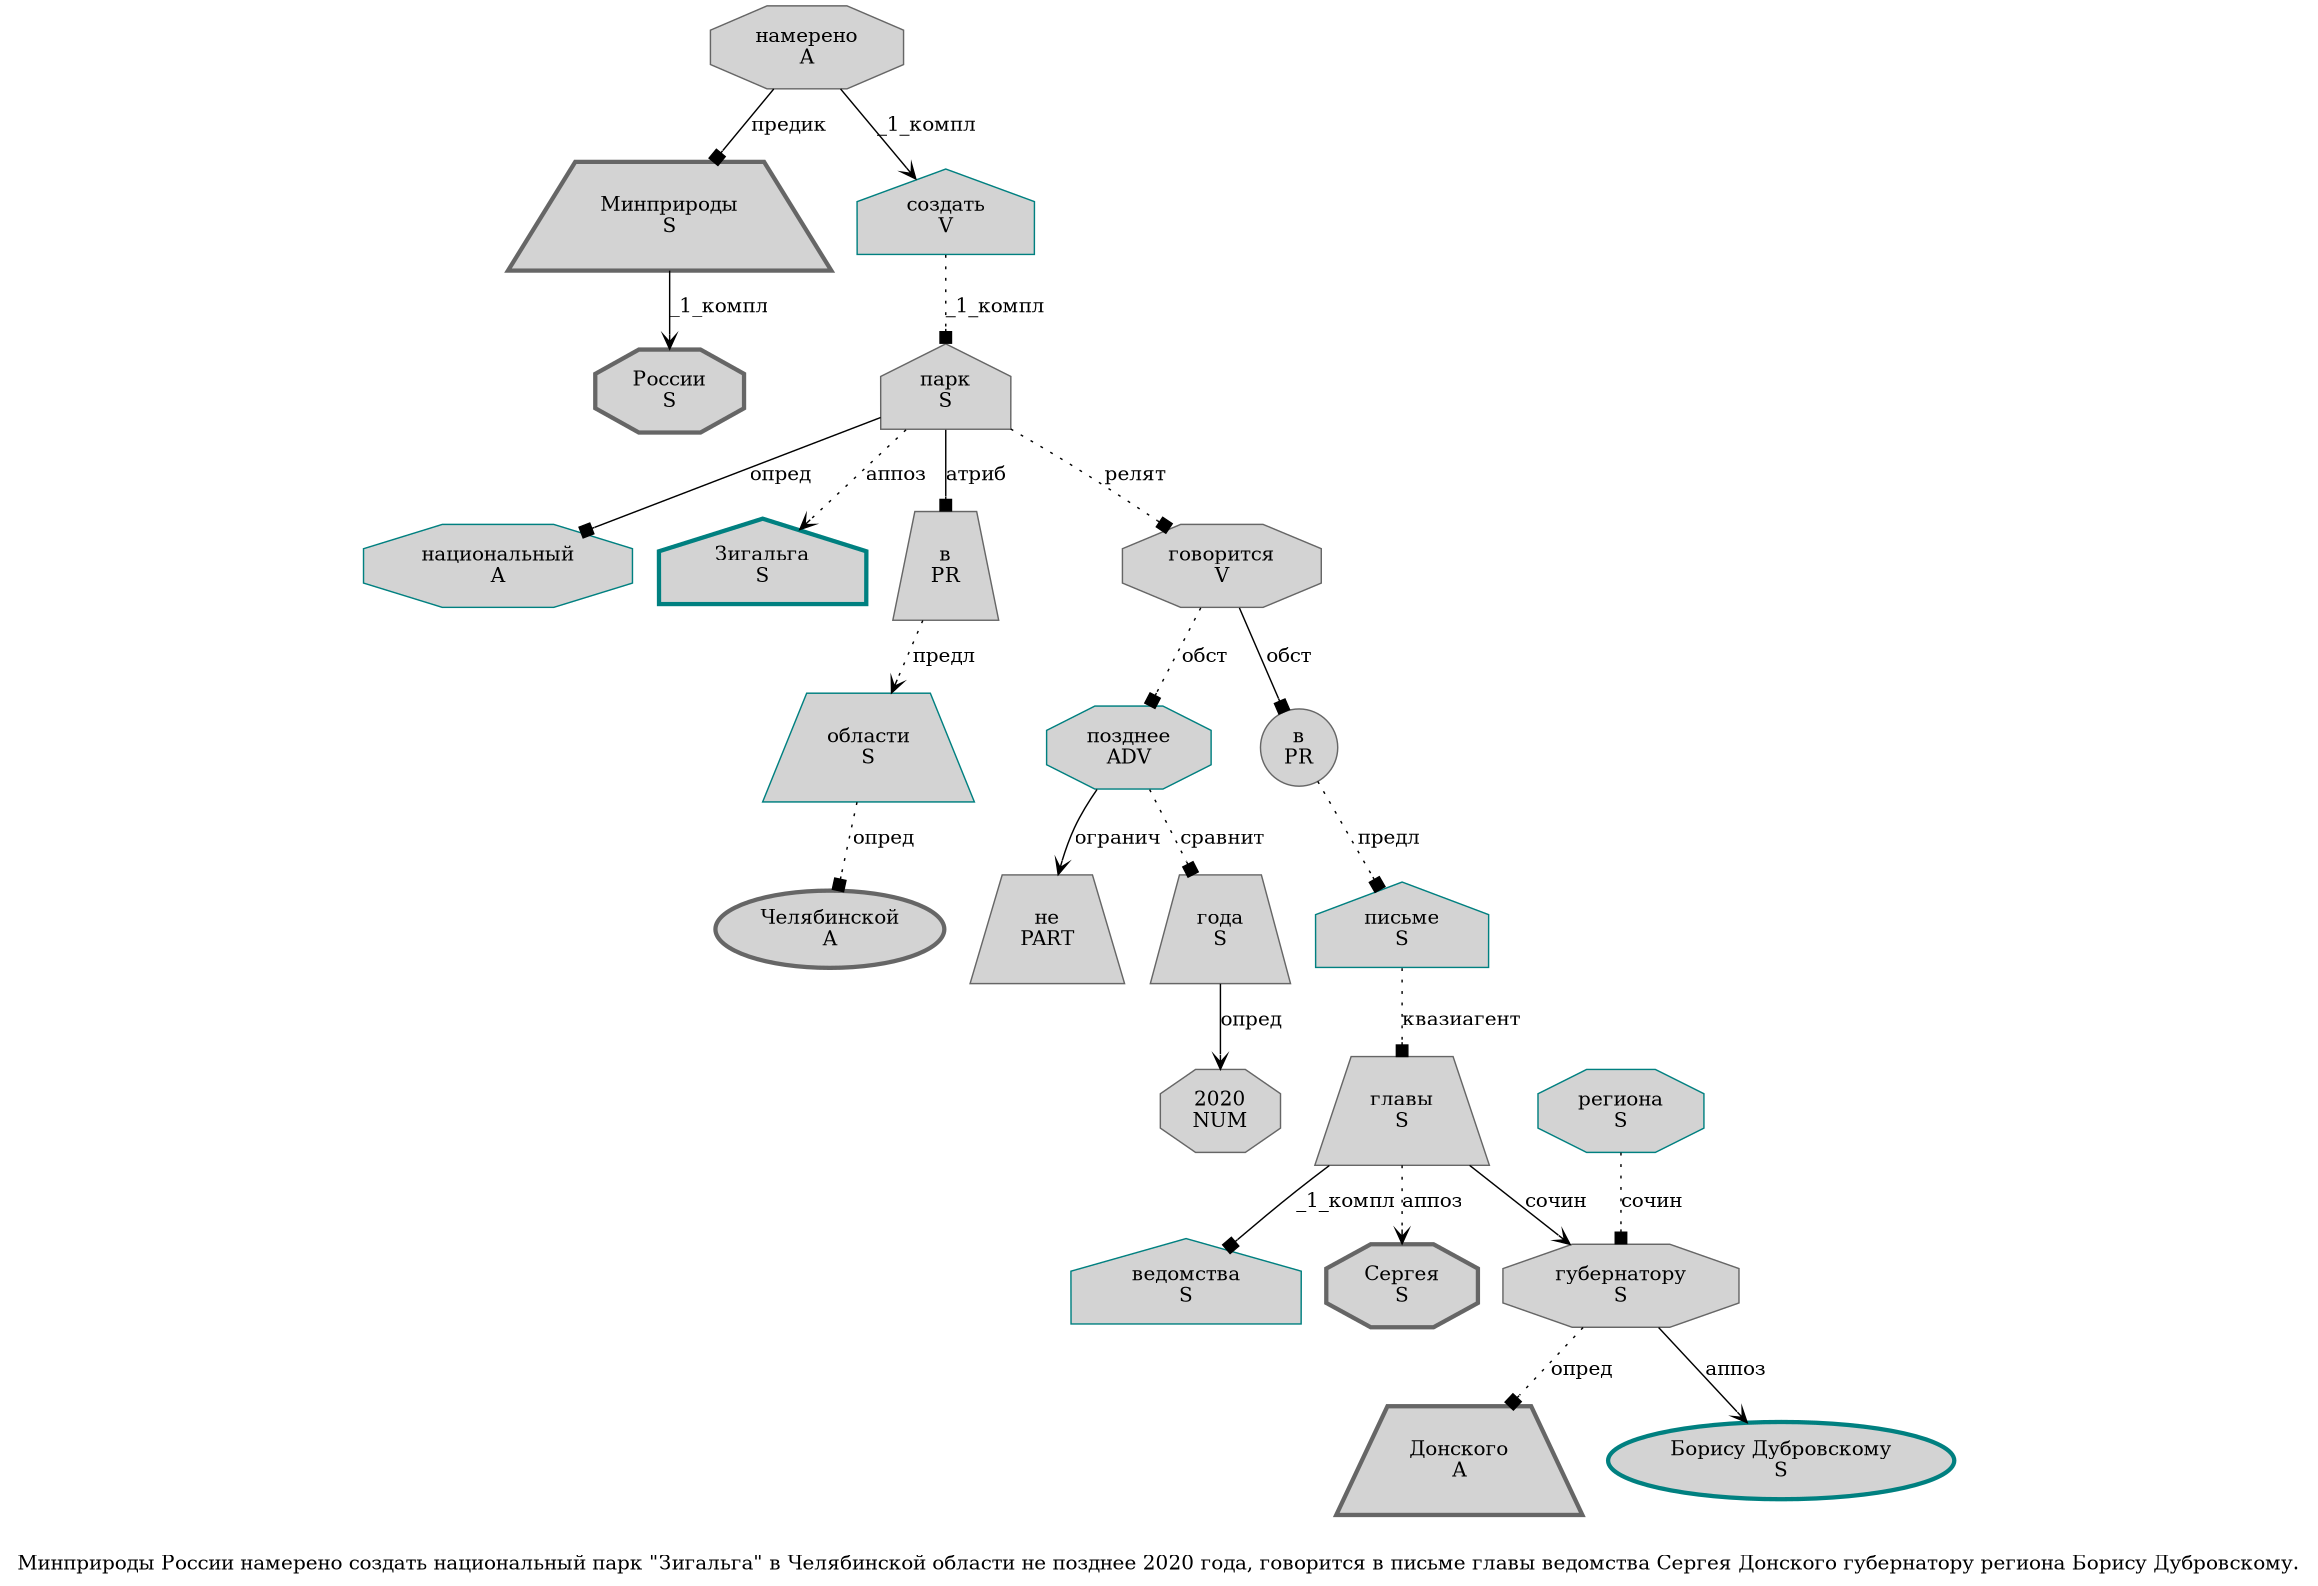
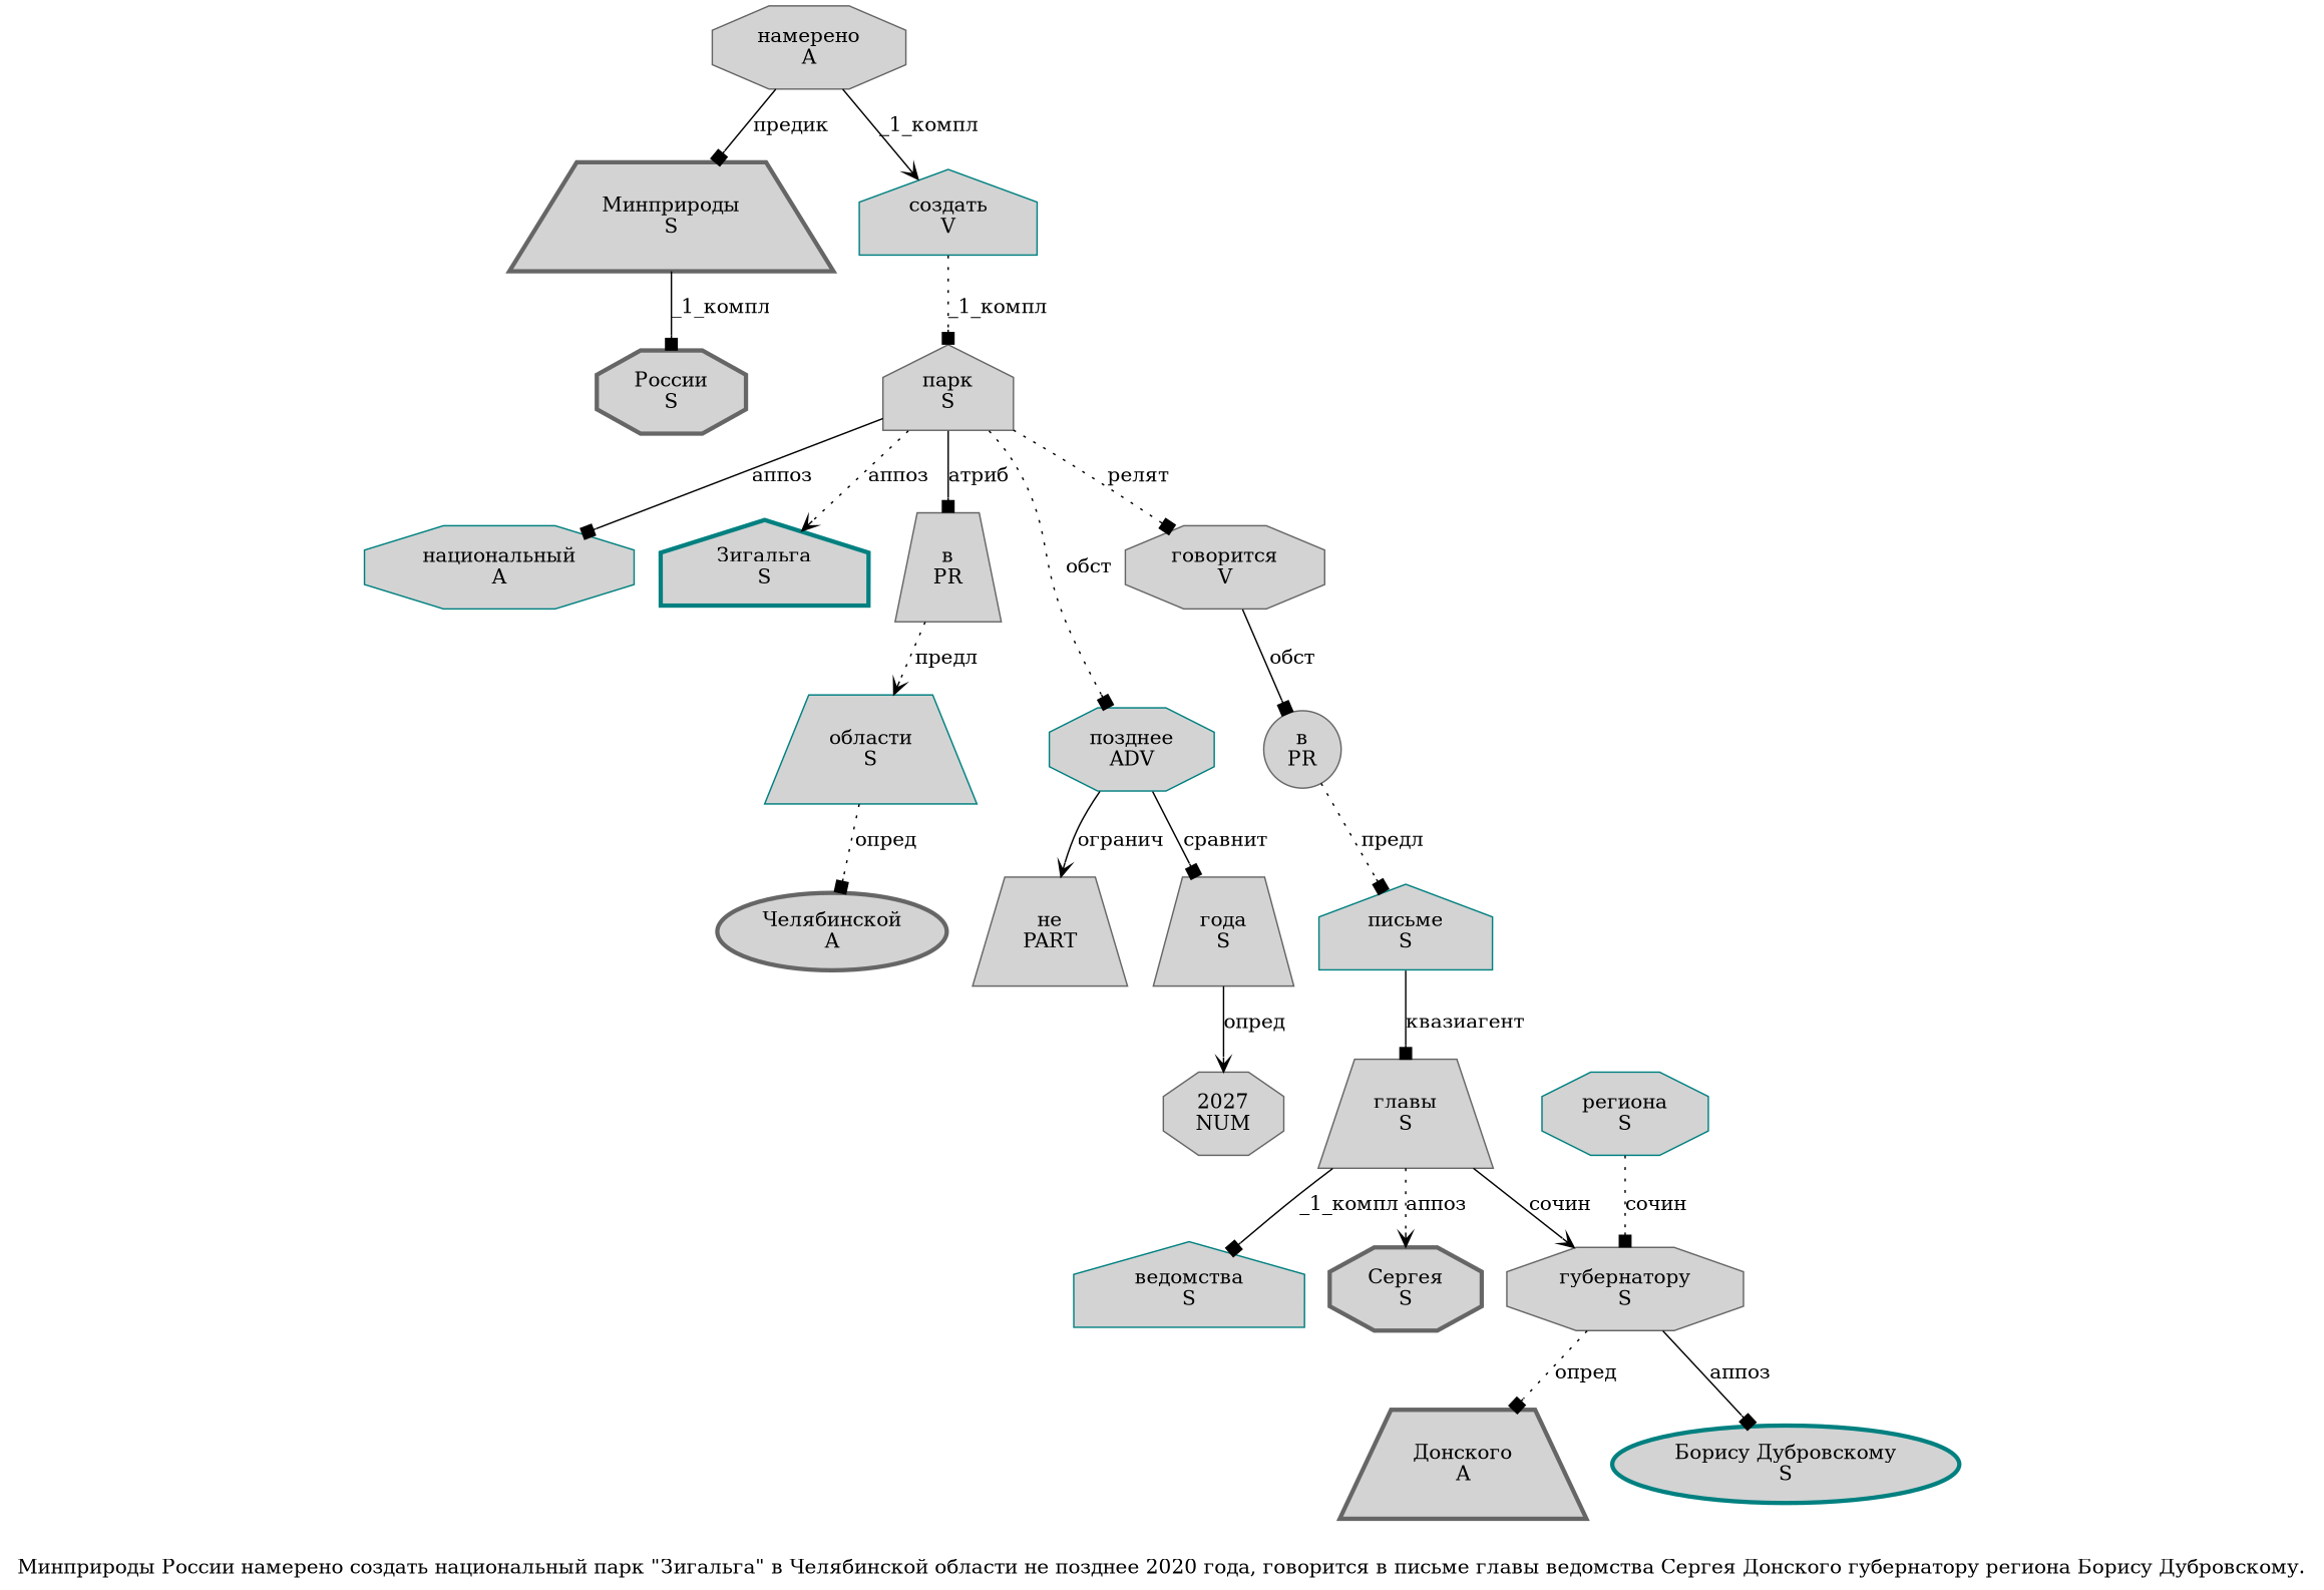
  digraph {
    label="Минприроды России намерено создать национальный парк \"Зигальга\" в Челябинской области не позднее 2020 года, говорится в письме главы ведомства Сергея Донского губернатору региона Борису Дубровскому."
    node [color=gray40 fillcolor=lightgray penwidth=1 shape=octagon style=filled]
    edge [arrowhead=box style=solid]
    n1 [label="Минприроды\nS" penwidth=3 shape=trapezium]
    n2 [label="России\nS" penwidth=3]
    n3 [label="намерено\nA"]
    n4 [color=teal label="создать\nV" shape=house]
    n5 [label="парк\nS" shape=house]
    n6 [color=teal label="национальный\nA"]
    n7 [color=teal label="Зигальга\nS" penwidth=3 shape=house]
    n8 [label="в\nPR" shape=trapezium]
    n9 [label="говорится\nV"]
    n10 [color=teal label="области\nS" shape=trapezium]
    n11 [color=teal label="позднее\nADV"]
    n12 [label="в\nPR" shape=ellipse]
    n13 [label="Челябинской\nA" penwidth=3 shape=ellipse]
    n14 [label="не\nPART" shape=trapezium]
    n15 [label="года\nS" shape=trapezium]
-   n16 [label="2020\nNUM"]
+   n16 [label="2027\nNUM"]
    n17 [color=teal label="письме\nS" shape=house]
    n18 [label="главы\nS" shape=trapezium]
    n19 [color=teal label="ведомства\nS" shape=house]
    n20 [label="Сергея\nS" penwidth=3]
    n21 [label="губернатору\nS"]
    n22 [label="Донского\nA" penwidth=3 shape=trapezium]
    n23 [color=teal label="Борису Дубровскому\nS" penwidth=3 shape=ellipse]
    n24 [color=teal label="региона\nS"]
-   n1 -> n2 [arrowhead=vee label="_1_компл"]
+   n1 -> n2 [label="_1_компл"]
    n3 -> n1 [label="предик"]
    n3 -> n4 [arrowhead=vee label="_1_компл"]
    n4 -> n5 [label="_1_компл" style=dotted]
-   n5 -> n6 [label="опред"]
+   n5 -> n6 [label="аппоз"]
    n5 -> n7 [arrowhead=vee label="аппоз" style=dotted]
    n5 -> n8 [label="атриб"]
    n5 -> n9 [label="релят" style=dotted]
    n8 -> n10 [arrowhead=vee label="предл" style=dotted]
-   n9 -> n11 [label="обст" style=dotted]
+   n5 -> n11 [label="обст" style=dotted]
    n9 -> n12 [label="обст"]
    n10 -> n13 [label="опред" style=dotted]
    n11 -> n14 [arrowhead=vee label="огранич"]
-   n11 -> n15 [label="сравнит" style=dotted]
+   n11 -> n15 [label="сравнит"]
    n12 -> n17 [label="предл" style=dotted]
    n15 -> n16 [arrowhead=vee label="опред"]
-   n17 -> n18 [label="квазиагент" style=dotted]
+   n17 -> n18 [label="квазиагент"]
    n18 -> n19 [label="_1_компл"]
    n18 -> n20 [arrowhead=vee label="аппоз" style=dotted]
    n18 -> n21 [arrowhead=vee label="сочин"]
    n21 -> n22 [label="опред" style=dotted]
-   n21 -> n23 [arrowhead=vee label="аппоз"]
+   n21 -> n23 [label="аппоз"]
    n24 -> n21 [label="сочин" style=dotted]
  }
